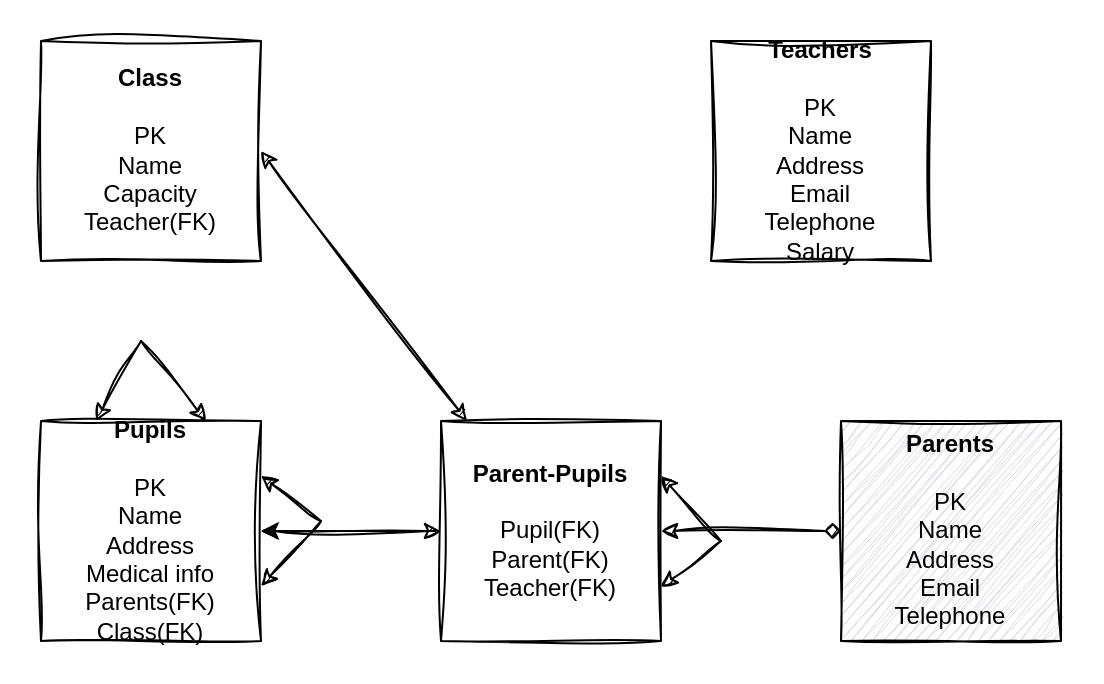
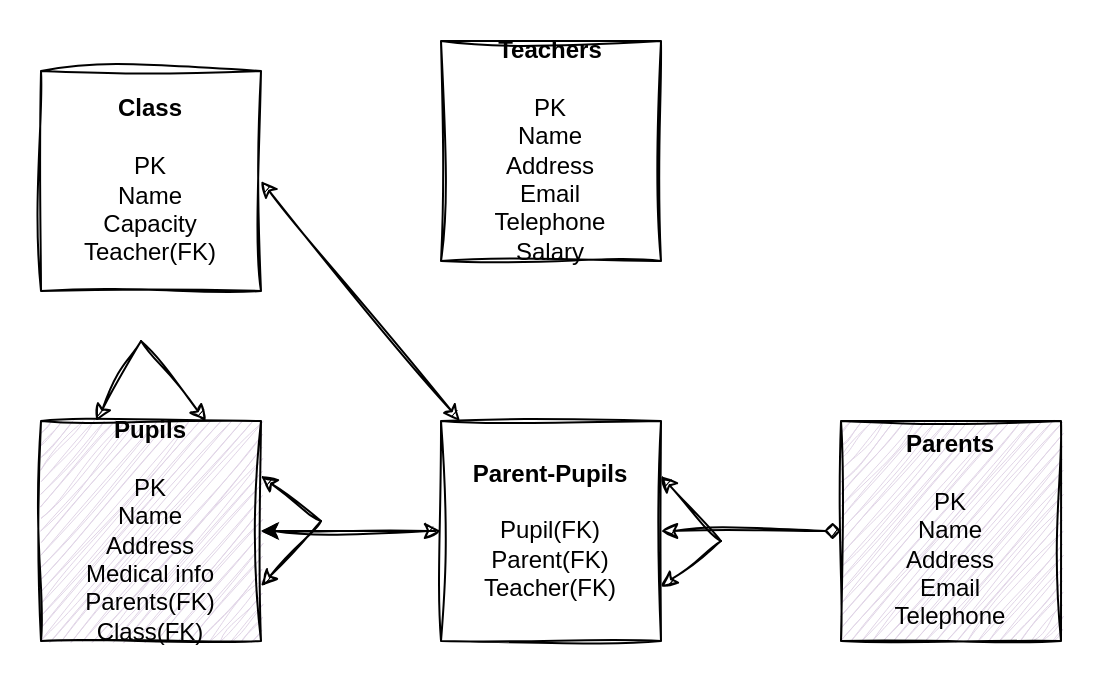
  <mxCell id="0" />
  <mxCell id="1" parent="0" />
- <mxCell id="2" value="&lt;b&gt;Class&lt;/b&gt;&lt;div&gt;&lt;br&gt;&lt;/div&gt;&lt;div&gt;PK&lt;/div&gt;&lt;div&gt;&lt;span style=&quot;font-size: 12px;&quot;&gt;Name&lt;/span&gt;&lt;/div&gt;&lt;div&gt;&lt;span style=&quot;font-size: 12px;&quot;&gt;Capacity&lt;/span&gt;&lt;/div&gt;&lt;div&gt;&lt;span style=&quot;font-size: 12px;&quot;&gt;Teacher(FK)&lt;/span&gt;&lt;/div&gt;" style="whiteSpace=wrap;html=1;aspect=fixed;sketch=1;curveFitting=1;jiggle=2;" vertex="1" parent="1"><mxGeometry x="20" y="20" width="110" height="110" as="geometry" /></mxCell>
- <mxCell id="3" value="&lt;b&gt;Teachers&lt;/b&gt;&lt;div&gt;&lt;br&gt;&lt;/div&gt;&lt;div&gt;PK&lt;/div&gt;&lt;div&gt;Name&lt;/div&gt;&lt;div&gt;Address&lt;/div&gt;&lt;div&gt;Email&lt;/div&gt;&lt;div&gt;Telephone&lt;/div&gt;&lt;div&gt;Salary&lt;/div&gt;" style="whiteSpace=wrap;html=1;aspect=fixed;sketch=1;curveFitting=1;jiggle=2;" vertex="1" parent="1"><mxGeometry x="355" y="20" width="110" height="110" as="geometry" /></mxCell>
+ <mxCell id="2" value="&lt;b&gt;Class&lt;/b&gt;&lt;div&gt;&lt;br&gt;&lt;/div&gt;&lt;div&gt;PK&lt;/div&gt;&lt;div&gt;&lt;span style=&quot;font-size: 12px;&quot;&gt;Name&lt;/span&gt;&lt;/div&gt;&lt;div&gt;&lt;span style=&quot;font-size: 12px;&quot;&gt;Capacity&lt;/span&gt;&lt;/div&gt;&lt;div&gt;&lt;span style=&quot;font-size: 12px;&quot;&gt;Teacher(FK)&lt;/span&gt;&lt;/div&gt;" style="whiteSpace=wrap;html=1;aspect=fixed;sketch=1;curveFitting=1;jiggle=2;" vertex="1" parent="1"><mxGeometry x="20" y="35" width="110" height="110" as="geometry" /></mxCell>
+ <mxCell id="3" value="&lt;b&gt;Teachers&lt;/b&gt;&lt;div&gt;&lt;br&gt;&lt;/div&gt;&lt;div&gt;PK&lt;/div&gt;&lt;div&gt;Name&lt;/div&gt;&lt;div&gt;Address&lt;/div&gt;&lt;div&gt;Email&lt;/div&gt;&lt;div&gt;Telephone&lt;/div&gt;&lt;div&gt;Salary&lt;/div&gt;" style="whiteSpace=wrap;html=1;aspect=fixed;sketch=1;curveFitting=1;jiggle=2;" vertex="1" parent="1"><mxGeometry x="220" y="20" width="110" height="110" as="geometry" /></mxCell>
  <mxCell id="4" value="" style="endArrow=classic;startArrow=classic;html=1;rounded=0;exitX=1;exitY=0.5;exitDx=0;exitDy=0;sketch=1;curveFitting=1;jiggle=2;" edge="1" parent="1" source="2" target="10"><mxGeometry width="50" height="50" relative="1" as="geometry"><mxPoint x="150" y="80" as="sourcePoint" /><mxPoint x="170" y="20" as="targetPoint" /></mxGeometry></mxCell>
- <mxCell id="5" value="&lt;b&gt;Pupils&lt;/b&gt;&lt;div&gt;&lt;br&gt;&lt;/div&gt;&lt;div&gt;PK&lt;/div&gt;&lt;div&gt;Name&lt;/div&gt;&lt;div&gt;Address&lt;/div&gt;&lt;div&gt;Medical info&lt;/div&gt;&lt;div&gt;Parents(FK)&lt;/div&gt;&lt;div&gt;Class(FK)&lt;/div&gt;" style="whiteSpace=wrap;html=1;aspect=fixed;sketch=1;curveFitting=1;jiggle=2;" vertex="1" parent="1"><mxGeometry x="20" y="210" width="110" height="110" as="geometry" /></mxCell>
+ <mxCell id="5" value="&lt;b&gt;Pupils&lt;/b&gt;&lt;div&gt;&lt;br&gt;&lt;/div&gt;&lt;div&gt;PK&lt;/div&gt;&lt;div&gt;Name&lt;/div&gt;&lt;div&gt;Address&lt;/div&gt;&lt;div&gt;Medical info&lt;/div&gt;&lt;div&gt;Parents(FK)&lt;/div&gt;&lt;div&gt;Class(FK)&lt;/div&gt;" style="whiteSpace=wrap;html=1;aspect=fixed;sketch=1;curveFitting=1;jiggle=2;fillColor=#e1d5e7;" vertex="1" parent="1"><mxGeometry x="20" y="210" width="110" height="110" as="geometry" /></mxCell>
  <mxCell id="6" value="" style="endArrow=classic;html=1;rounded=0;entryX=0.75;entryY=0;entryDx=0;entryDy=0;sketch=1;curveFitting=1;jiggle=2;" edge="1" parent="1" target="5"><mxGeometry width="50" height="50" relative="1" as="geometry"><mxPoint x="70" y="170" as="sourcePoint" /><mxPoint x="350" y="260" as="targetPoint" /></mxGeometry></mxCell>
  <mxCell id="7" value="" style="endArrow=classic;html=1;rounded=0;entryX=0.25;entryY=0;entryDx=0;entryDy=0;sketch=1;curveFitting=1;jiggle=2;" edge="1" parent="1" target="5"><mxGeometry width="50" height="50" relative="1" as="geometry"><mxPoint x="70" y="170" as="sourcePoint" /><mxPoint x="350" y="260" as="targetPoint" /></mxGeometry></mxCell>
  <mxCell id="8" value="&lt;b&gt;Parents&lt;/b&gt;&lt;div&gt;&lt;br&gt;&lt;div&gt;PK&lt;/div&gt;&lt;div&gt;Name&lt;/div&gt;&lt;div&gt;Address&lt;/div&gt;&lt;div&gt;Email&lt;/div&gt;&lt;div&gt;Telephone&lt;/div&gt;&lt;/div&gt;" style="whiteSpace=wrap;html=1;aspect=fixed;sketch=1;curveFitting=1;jiggle=2;fillColor=#e1d5e7;" vertex="1" parent="1"><mxGeometry x="420" y="210" width="110" height="110" as="geometry" /></mxCell>
  <mxCell id="9" value="" style="edgeStyle=orthogonalEdgeStyle;rounded=0;orthogonalLoop=1;jettySize=auto;html=1;" edge="1" parent="1" source="10" target="5"><mxGeometry relative="1" as="geometry" /></mxCell>
  <mxCell id="10" value="&lt;b&gt;Parent-Pupils&lt;/b&gt;&lt;div&gt;&lt;br&gt;&lt;/div&gt;&lt;div&gt;Pupil(FK)&lt;/div&gt;&lt;div&gt;Parent(FK)&lt;/div&gt;&lt;div&gt;Teacher(FK)&lt;/div&gt;" style="whiteSpace=wrap;html=1;aspect=fixed;sketch=1;curveFitting=1;jiggle=2;" vertex="1" parent="1"><mxGeometry x="220" y="210" width="110" height="110" as="geometry" /></mxCell>
  <mxCell id="11" value="" style="endArrow=classic;startArrow=classic;html=1;rounded=0;exitX=1;exitY=0.5;exitDx=0;exitDy=0;entryX=0;entryY=0.5;entryDx=0;entryDy=0;sketch=1;curveFitting=1;jiggle=2;" edge="1" parent="1" source="5" target="10"><mxGeometry width="50" height="50" relative="1" as="geometry"><mxPoint x="300" y="310" as="sourcePoint" /><mxPoint x="190" y="280" as="targetPoint" /></mxGeometry></mxCell>
  <mxCell id="12" value="" style="endArrow=classic;html=1;rounded=0;entryX=1;entryY=0.25;entryDx=0;entryDy=0;sketch=1;curveFitting=1;jiggle=2;" edge="1" parent="1" target="5"><mxGeometry width="50" height="50" relative="1" as="geometry"><mxPoint x="160" y="260" as="sourcePoint" /><mxPoint x="230" y="210" as="targetPoint" /></mxGeometry></mxCell>
  <mxCell id="13" value="" style="endArrow=classic;html=1;rounded=0;entryX=1;entryY=0.75;entryDx=0;entryDy=0;flowAnimation=0;sketch=1;curveFitting=1;jiggle=2;" edge="1" parent="1" target="5"><mxGeometry width="50" height="50" relative="1" as="geometry"><mxPoint x="160" y="260" as="sourcePoint" /><mxPoint x="210" y="270" as="targetPoint" /></mxGeometry></mxCell>
  <mxCell id="14" value="" style="endArrow=diamond;startArrow=classic;html=1;rounded=0;entryX=0;entryY=0.5;entryDx=0;entryDy=0;exitX=1;exitY=0.5;exitDx=0;exitDy=0;sketch=1;curveFitting=1;jiggle=2;" edge="1" parent="1" source="10" target="8"><mxGeometry width="50" height="50" relative="1" as="geometry"><mxPoint x="300" y="310" as="sourcePoint" /><mxPoint x="350" y="260" as="targetPoint" /></mxGeometry></mxCell>
  <mxCell id="15" value="" style="endArrow=classic;html=1;rounded=0;entryX=1;entryY=0.25;entryDx=0;entryDy=0;sketch=1;curveFitting=1;jiggle=2;" edge="1" parent="1" target="10"><mxGeometry width="50" height="50" relative="1" as="geometry"><mxPoint x="360" y="270" as="sourcePoint" /><mxPoint x="400" y="210" as="targetPoint" /></mxGeometry></mxCell>
  <mxCell id="16" value="" style="endArrow=classic;html=1;rounded=0;sketch=1;curveFitting=1;jiggle=2;" edge="1" parent="1"><mxGeometry width="50" height="50" relative="1" as="geometry"><mxPoint x="360" y="270" as="sourcePoint" /><mxPoint x="330" y="293" as="targetPoint" /></mxGeometry></mxCell>
